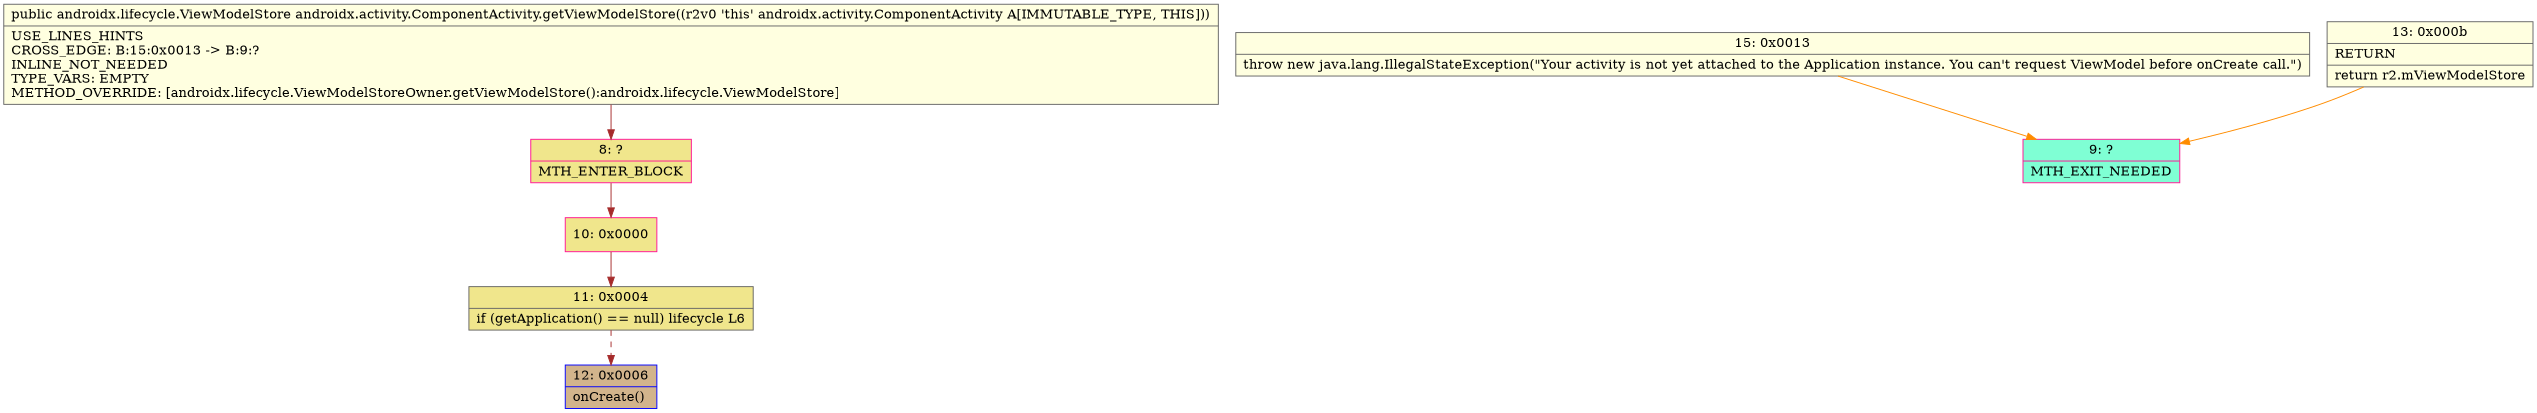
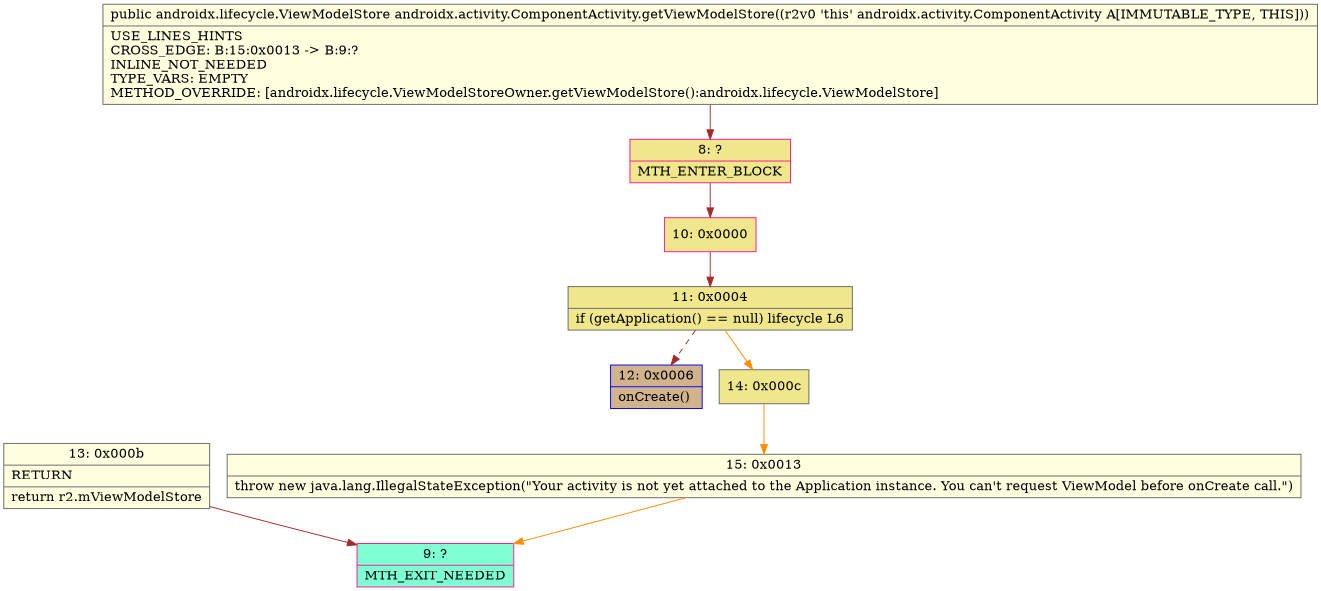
  digraph {
    node [color=gray40 fillcolor=khaki shape=record style=filled]
    edge [color=brown]
    n1 [color=deeppink label="{8\:\ ?|MTH_ENTER_BLOCK\l}"]
    n2 [color=deeppink label="{10\:\ 0x0000}"]
    n3 [label="{11\:\ 0x0004|if (getApplication() == null) lifecycle L6\l}"]
    n4 [color=blue fillcolor=tan label="{12\:\ 0x0006|onCreate()\l}"]
+   n5 [label="{14\:\ 0x000c}"]
    n6 [fillcolor=lightyellow label="{15\:\ 0x0013|throw new java.lang.IllegalStateException(\"Your activity is not yet attached to the Application instance. You can't request ViewModel before onCreate call.\")\l}"]
    n7 [fillcolor=lightyellow label="{13\:\ 0x000b|RETURN\l|return r2.mViewModelStore\l}"]
    n8 [color=deeppink fillcolor=aquamarine label="{9\:\ ?|MTH_EXIT_NEEDED\l}"]
    n9 [fillcolor=lightyellow label="{public androidx.lifecycle.ViewModelStore androidx.activity.ComponentActivity.getViewModelStore((r2v0 'this' androidx.activity.ComponentActivity A[IMMUTABLE_TYPE, THIS]))  | USE_LINES_HINTS\lCROSS_EDGE: B:15:0x0013 \-\> B:9:?\lINLINE_NOT_NEEDED\lTYPE_VARS: EMPTY\lMETHOD_OVERRIDE: [androidx.lifecycle.ViewModelStoreOwner.getViewModelStore():androidx.lifecycle.ViewModelStore]\l}"]
    n1 -> n2
    n2 -> n3
    n3 -> n4 [style=dashed]
+   n3 -> n5 [color=darkorange]
+   n5 -> n6 [color=darkorange]
    n6 -> n8 [color=darkorange]
-   n7 -> n8 [color=darkorange]
+   n7 -> n8
    n9 -> n1
  }
